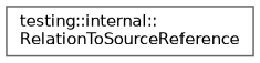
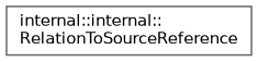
  digraph {
    rankdir=LR
-   n1 [color=grey40 fillcolor=white fontname=Helvetica fontsize=10 height=0.2 label="testing::internal::\lRelationToSourceReference" shape=box style=filled width=0.4]
+   n1 [color=grey40 fillcolor=white fontname=Helvetica fontsize=10 height=0.2 label="internal::internal::\lRelationToSourceReference" shape=box style=filled width=0.4]
  }
